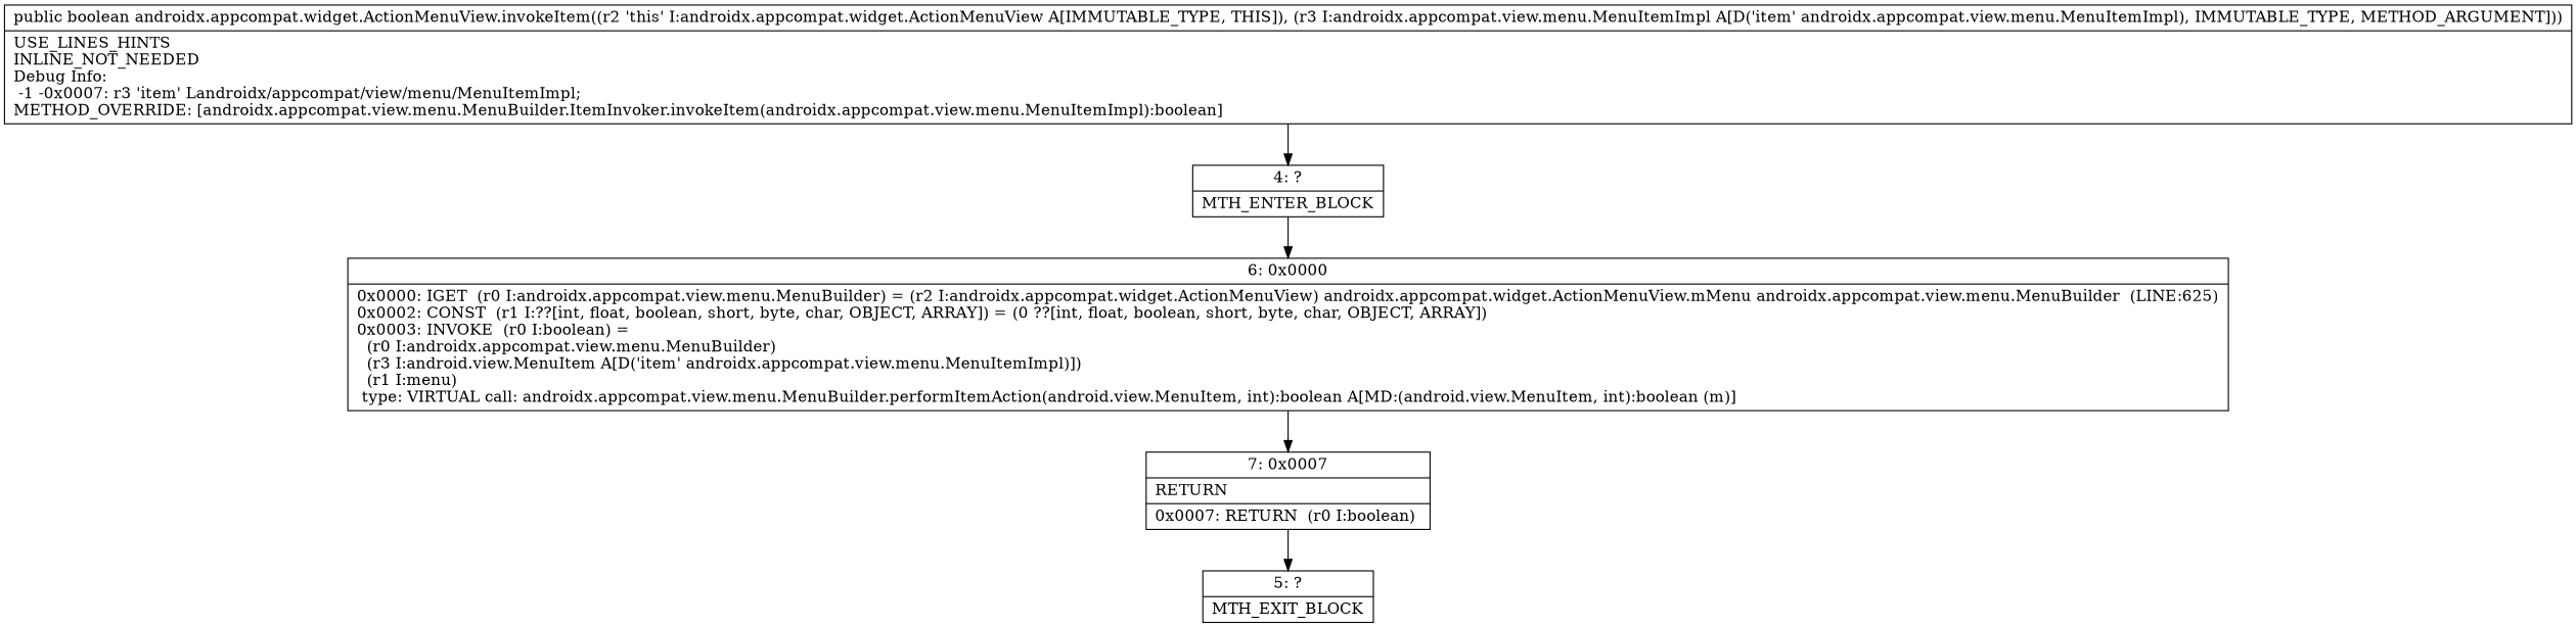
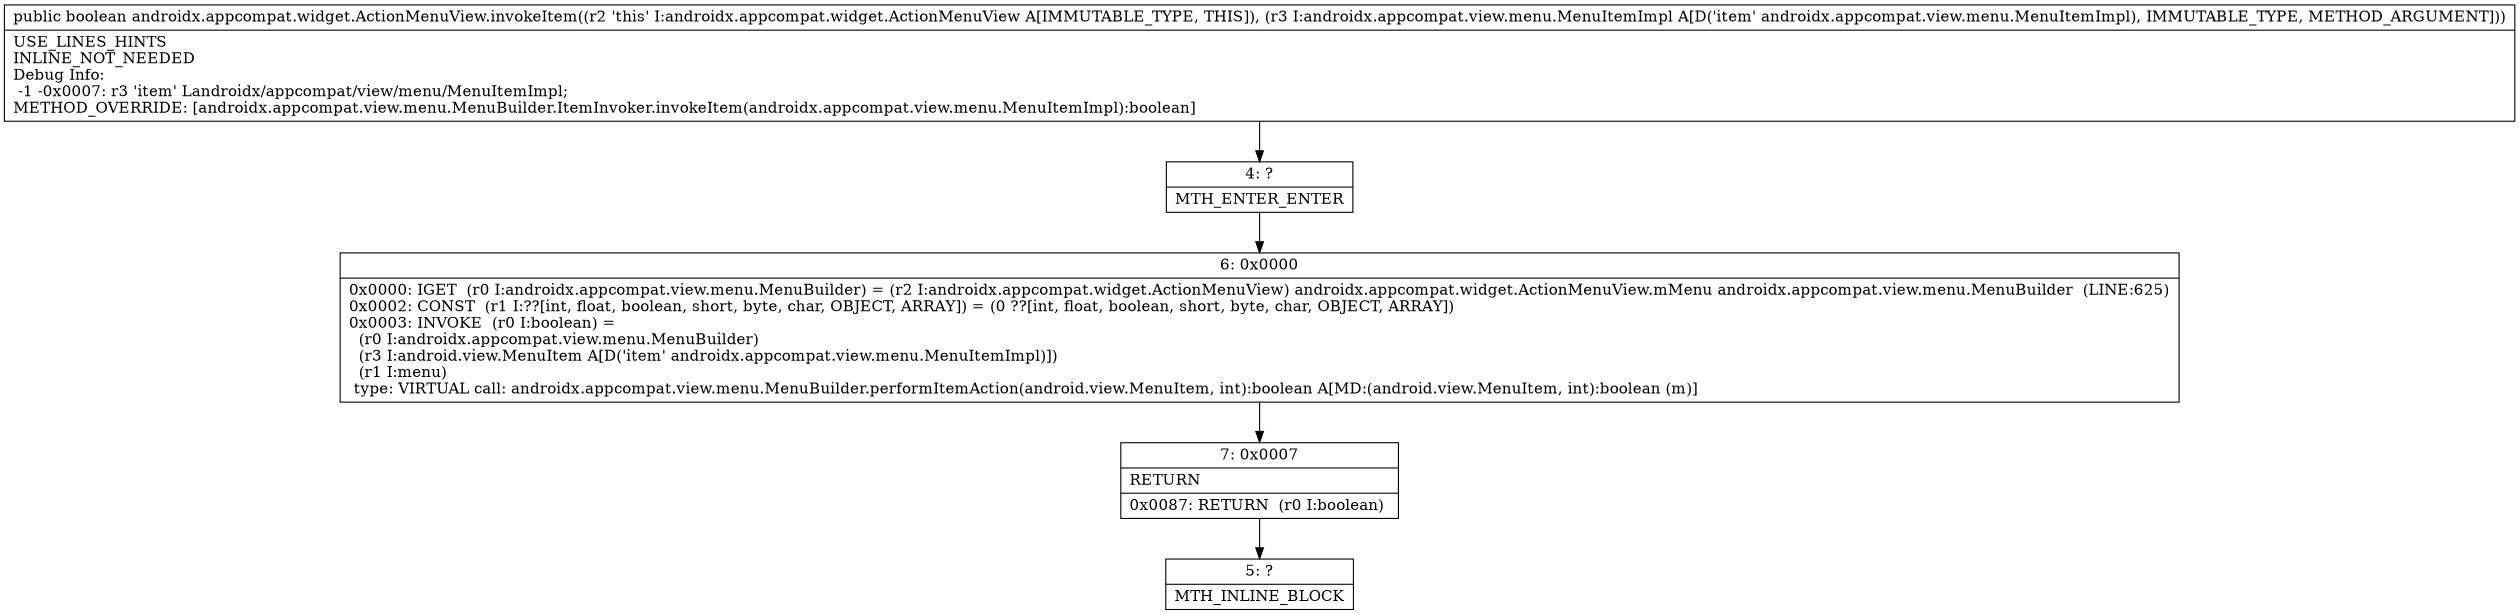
  digraph {
    node [shape=record]
-   n1 [label="{4\:\ ?|MTH_ENTER_BLOCK\l}"]
+   n1 [label="{4\:\ ?|MTH_ENTER_ENTER\l}"]
    n2 [label="{6\:\ 0x0000|0x0000: IGET  (r0 I:androidx.appcompat.view.menu.MenuBuilder) = (r2 I:androidx.appcompat.widget.ActionMenuView) androidx.appcompat.widget.ActionMenuView.mMenu androidx.appcompat.view.menu.MenuBuilder  (LINE:625)\l0x0002: CONST  (r1 I:??[int, float, boolean, short, byte, char, OBJECT, ARRAY]) = (0 ??[int, float, boolean, short, byte, char, OBJECT, ARRAY]) \l0x0003: INVOKE  (r0 I:boolean) = \l  (r0 I:androidx.appcompat.view.menu.MenuBuilder)\l  (r3 I:android.view.MenuItem A[D('item' androidx.appcompat.view.menu.MenuItemImpl)])\l  (r1 I:menu)\l type: VIRTUAL call: androidx.appcompat.view.menu.MenuBuilder.performItemAction(android.view.MenuItem, int):boolean A[MD:(android.view.MenuItem, int):boolean (m)]\l}"]
-   n3 [label="{7\:\ 0x0007|RETURN\l|0x0007: RETURN  (r0 I:boolean) \l}"]
-   n4 [label="{5\:\ ?|MTH_EXIT_BLOCK\l}"]
+   n3 [label="{7\:\ 0x0007|RETURN\l|0x0087: RETURN  (r0 I:boolean) \l}"]
+   n4 [label="{5\:\ ?|MTH_INLINE_BLOCK\l}"]
    n5 [label="{public boolean androidx.appcompat.widget.ActionMenuView.invokeItem((r2 'this' I:androidx.appcompat.widget.ActionMenuView A[IMMUTABLE_TYPE, THIS]), (r3 I:androidx.appcompat.view.menu.MenuItemImpl A[D('item' androidx.appcompat.view.menu.MenuItemImpl), IMMUTABLE_TYPE, METHOD_ARGUMENT]))  | USE_LINES_HINTS\lINLINE_NOT_NEEDED\lDebug Info:\l  \-1 \-0x0007: r3 'item' Landroidx\/appcompat\/view\/menu\/MenuItemImpl;\lMETHOD_OVERRIDE: [androidx.appcompat.view.menu.MenuBuilder.ItemInvoker.invokeItem(androidx.appcompat.view.menu.MenuItemImpl):boolean]\l}"]
    n1 -> n2
    n2 -> n3
    n3 -> n4
    n5 -> n1
  }
